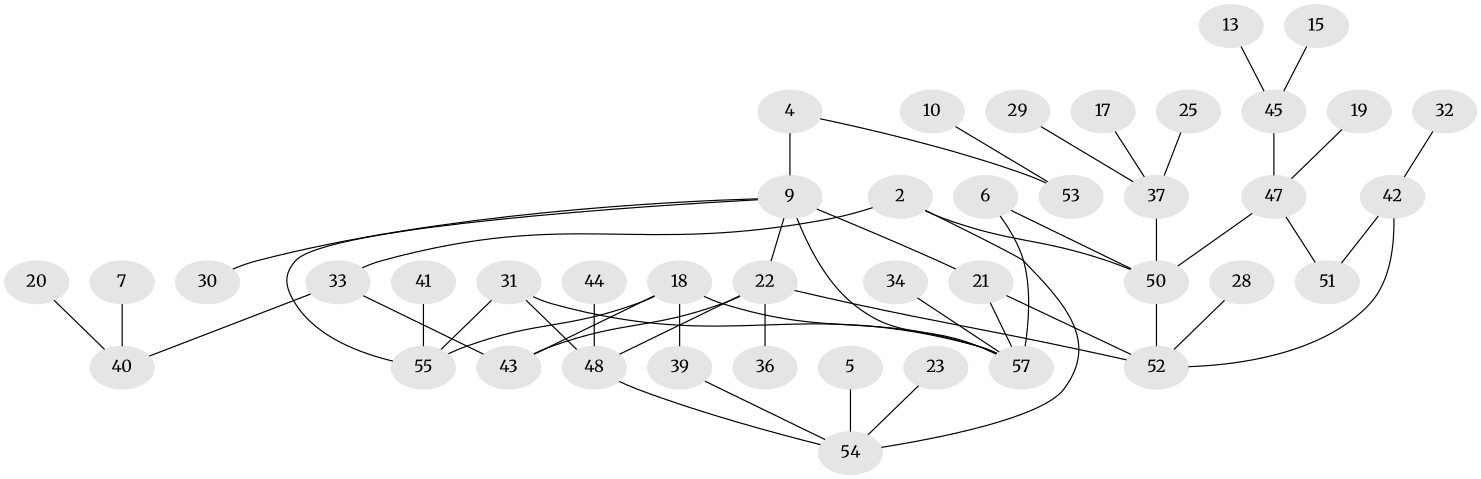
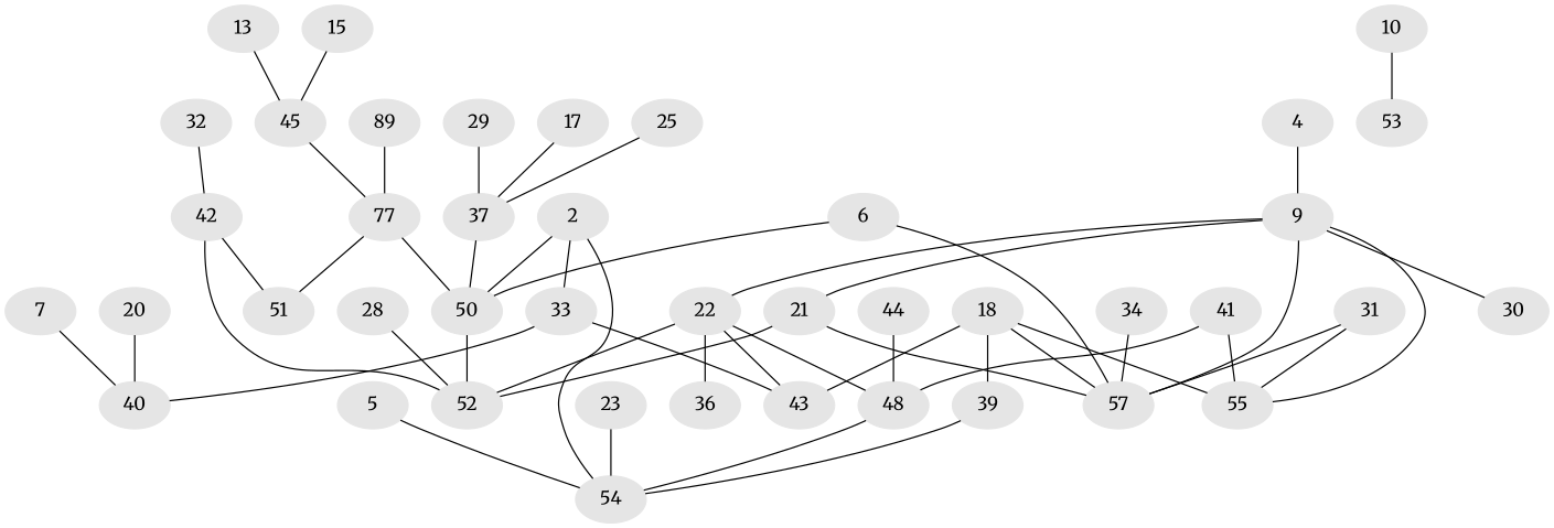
  graph {
    fontname=Merriweather
    node [color=gray90 fontname=Merriweather style=filled]
    edge [fontname=Merriweather weight=1.0]
    2
    33
    50
    54
    40
    43
    52
    4
    9
    53
    57
    21
    22
    30
    55
    5
    6
    7
    48
    36
    10
    23
    41
    13
    45
-   47
+   47 [label=77]
    15
    17
    37
    18
    39
-   19
+   19 [label=89]
    51
    20
    25
    28
    29
    31
    32
    42
    34
    44
    2 -- 33
    2 -- 50
    2 -- 54
    33 -- 40
    33 -- 43
    50 -- 52
    4 -- 9
-   4 -- 53
    9 -- 57
    9 -- 21
    9 -- 22
    9 -- 30
    9 -- 55
    21 -- 52
    21 -- 57
    22 -- 43
    22 -- 52
    22 -- 48
    22 -- 36
    5 -- 54
    6 -- 50
    6 -- 57
    7 -- 40
    48 -- 54
    10 -- 53
    23 -- 54
    41 -- 55
-   31 -- 48
+   41 -- 48
    13 -- 45
    45 -- 47
    47 -- 50 [weight=2.0]
    47 -- 51
    15 -- 45
    17 -- 37
    37 -- 50
    18 -- 43
    18 -- 57
    18 -- 55
    18 -- 39
    39 -- 54
    19 -- 47
    20 -- 40
    25 -- 37
    28 -- 52
    29 -- 37
    31 -- 57
    31 -- 55
    32 -- 42
    42 -- 52
    42 -- 51
    34 -- 57
    44 -- 48
  }
